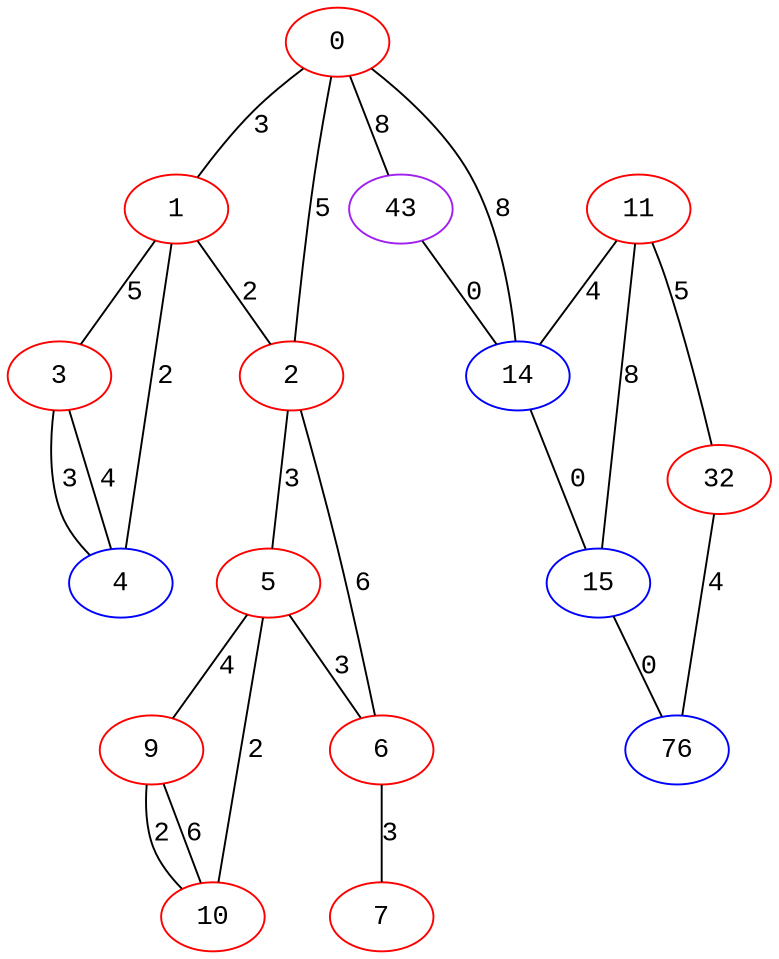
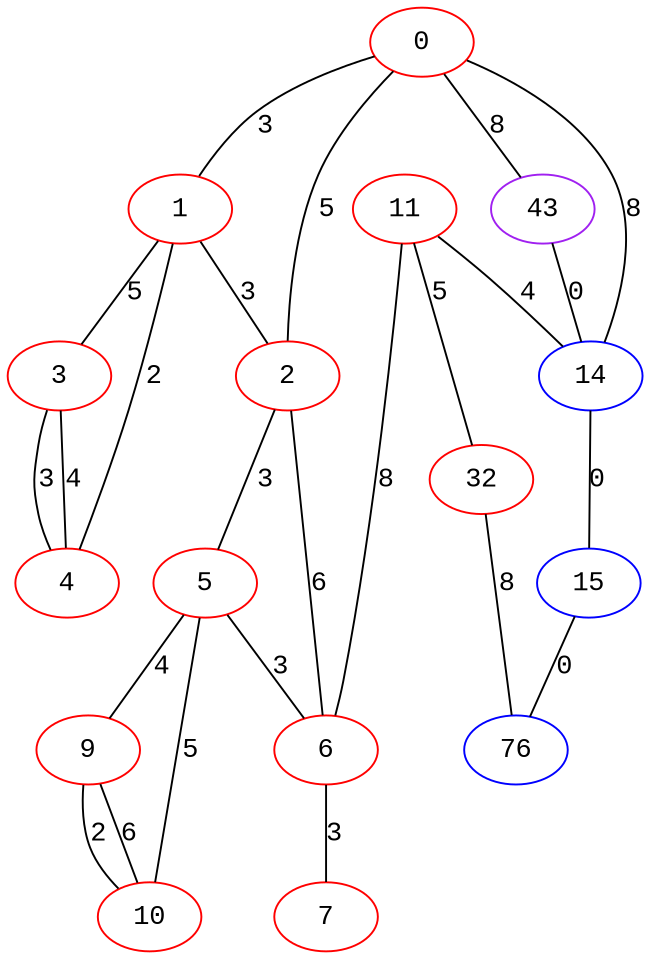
  graph {
    fontname="Liberation Mono"
    node [color=red fontname="Liberation Mono" weight=1]
    edge [fontname="Liberation Mono"]
    0
    1
    2
    n4 [color=purple label=43 weight=4]
    14 [color=blue weight=3]
    3
-   4 [color=blue]
+   4
    5
    6
    15 [color=blue weight=3]
    9
    10
    7
    n14 [color=blue label=76 weight=3]
    11
    n16 [label=32]
    0 -- 1 [label=3]
    0 -- 2 [label=5]
    0 -- n4 [label=8]
    0 -- 14 [label=8]
-   1 -- 2 [label=2]
+   1 -- 2 [label=3]
    1 -- 3 [label=5]
    1 -- 4 [label=2]
    2 -- 5 [label=3]
    2 -- 6 [label=6]
    n4 -- 14 [label=0]
    14 -- 15 [label=0]
    3 -- 4 [label=3]
    3 -- 4 [label=4]
    5 -- 6 [label=3]
    5 -- 9 [label=4]
-   5 -- 10 [label=2]
+   5 -- 10 [label=5]
    6 -- 7 [label=3]
    15 -- n14 [label=0]
    9 -- 10 [label=2]
    9 -- 10 [label=6]
    11 -- 14 [label=4]
-   11 -- 15 [label=8]
+   11 -- 6 [label=8]
    11 -- n16 [label=5]
-   n16 -- n14 [label=4]
+   n16 -- n14 [label=8]
  }
